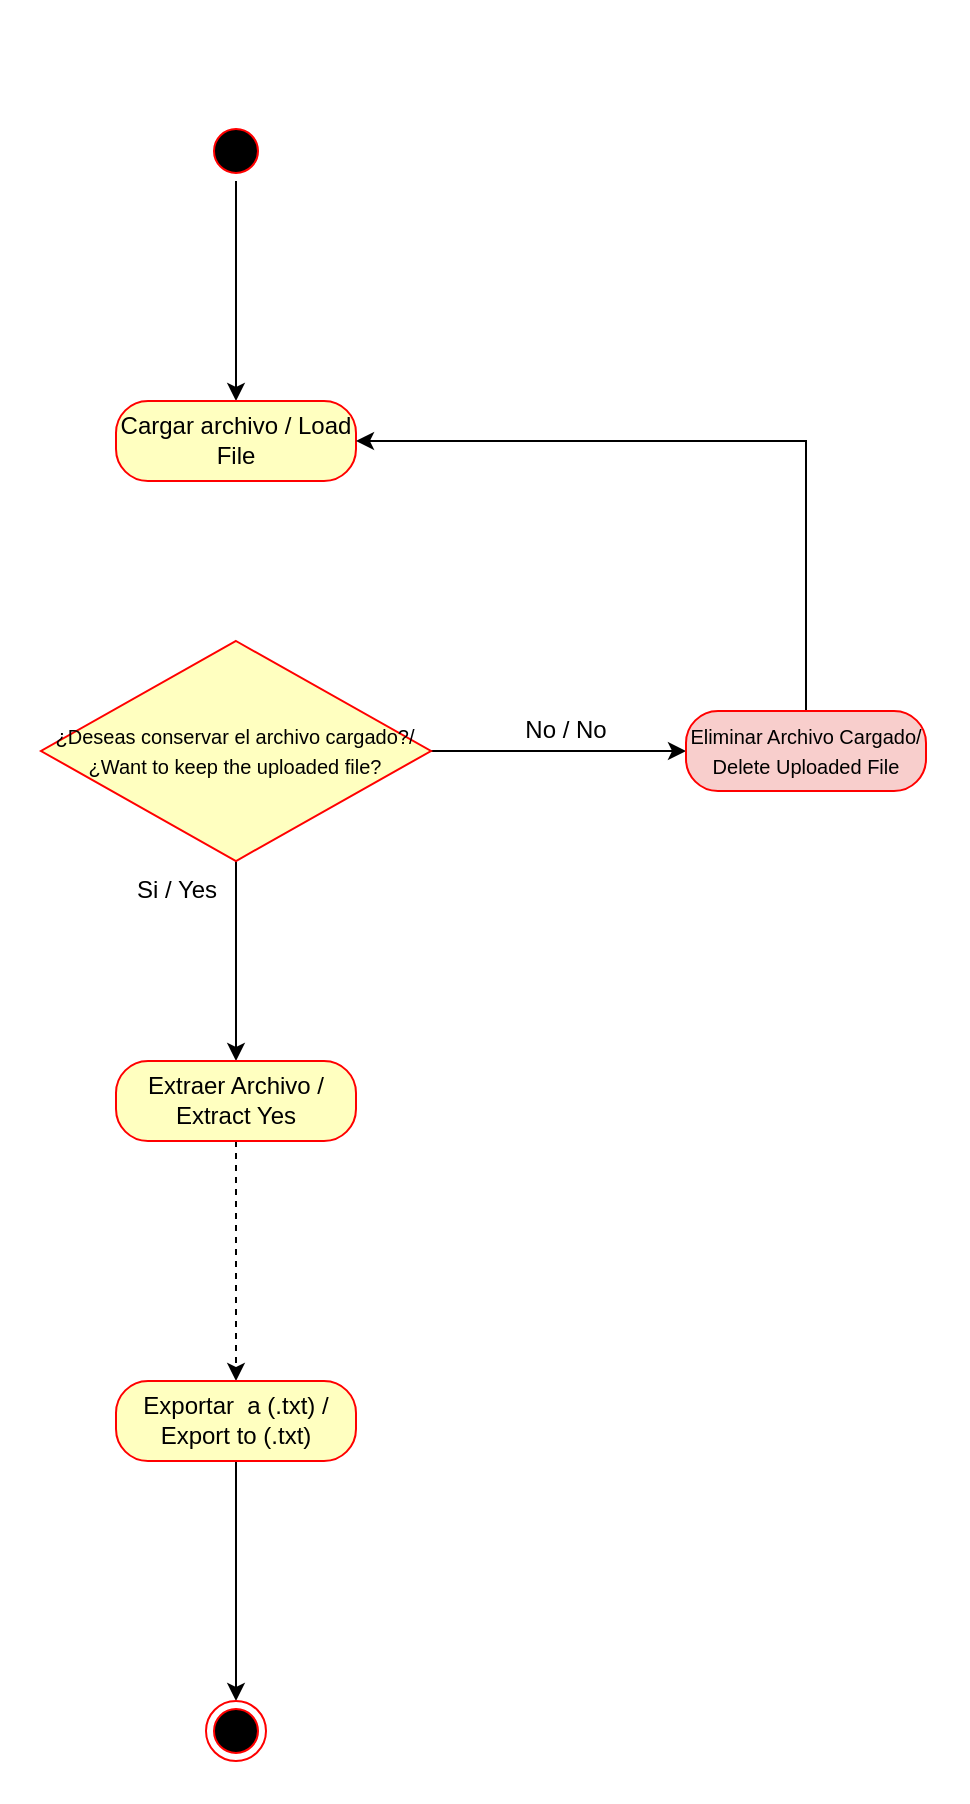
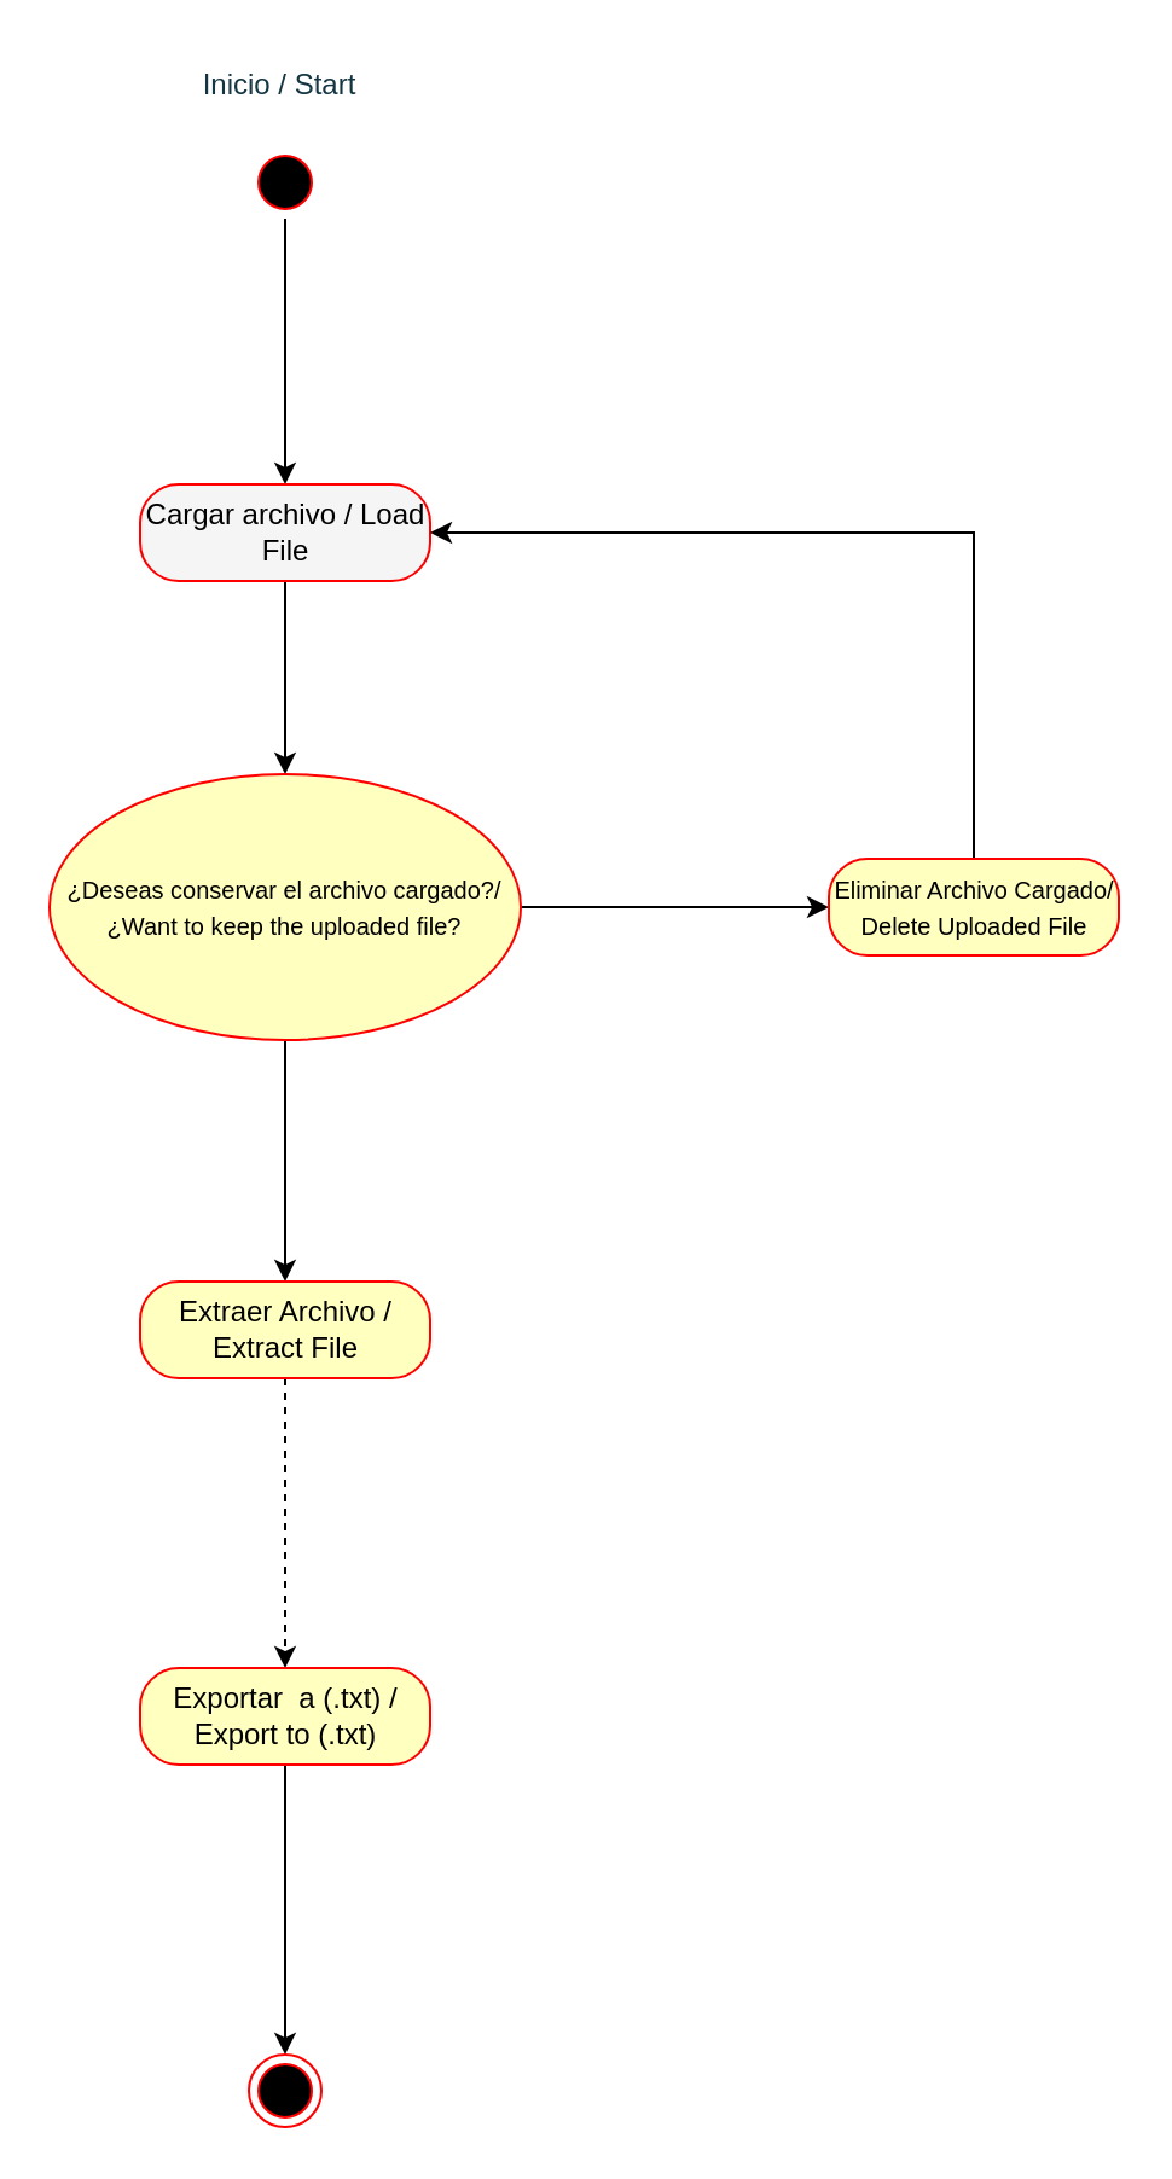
  <mxCell id="0" />
  <mxCell id="1" parent="0" />
  <mxCell id="2" style="edgeStyle=orthogonalEdgeStyle;rounded=0;orthogonalLoop=1;jettySize=auto;html=1;entryX=0.5;entryY=0;entryDx=0;entryDy=0;" edge="1" parent="1" source="3" target="5"><mxGeometry relative="1" as="geometry" /></mxCell>
  <mxCell id="3" value="" style="ellipse;html=1;shape=startState;fillColor=#000000;strokeColor=#ff0000;" vertex="1" parent="1"><mxGeometry x="102.5" y="60" width="30" height="30" as="geometry" /></mxCell>
- <mxCell id="5" value="Cargar archivo / Load File" style="rounded=1;whiteSpace=wrap;html=1;arcSize=40;fontColor=#000000;fillColor=#ffffc0;strokeColor=#ff0000;" vertex="1" parent="1"><mxGeometry x="57.5" y="200" width="120" height="40" as="geometry" /></mxCell>
+ <mxCell id="4" style="edgeStyle=orthogonalEdgeStyle;rounded=0;orthogonalLoop=1;jettySize=auto;html=1;entryX=0.5;entryY=0;entryDx=0;entryDy=0;" edge="1" parent="1" source="5" target="8"><mxGeometry relative="1" as="geometry" /></mxCell>
+ <mxCell id="5" value="Cargar archivo / Load File" style="rounded=1;whiteSpace=wrap;html=1;arcSize=40;fontColor=#000000;fillColor=#f5f5f5;strokeColor=#ff0000;" vertex="1" parent="1"><mxGeometry x="57.5" y="200" width="120" height="40" as="geometry" /></mxCell>
  <mxCell id="6" style="edgeStyle=orthogonalEdgeStyle;rounded=0;orthogonalLoop=1;jettySize=auto;html=1;exitX=1;exitY=0.5;exitDx=0;exitDy=0;entryX=0;entryY=0.5;entryDx=0;entryDy=0;" edge="1" parent="1" source="8" target="12"><mxGeometry relative="1" as="geometry" /></mxCell>
  <mxCell id="7" style="edgeStyle=orthogonalEdgeStyle;rounded=0;orthogonalLoop=1;jettySize=auto;html=1;exitX=0.5;exitY=1;exitDx=0;exitDy=0;entryX=0.5;entryY=0;entryDx=0;entryDy=0;" edge="1" parent="1" source="8" target="10"><mxGeometry relative="1" as="geometry" /></mxCell>
- <mxCell id="8" value="&lt;font style=&quot;font-size: 10px;&quot;&gt;¿Deseas conservar el archivo cargado?/¿Want to keep the uploaded file?&lt;/font&gt;" style="rhombus;whiteSpace=wrap;html=1;fontColor=#000000;fillColor=#ffffc0;strokeColor=#ff0000;" vertex="1" parent="1"><mxGeometry x="20" y="320" width="195" height="110" as="geometry" /></mxCell>
+ <mxCell id="8" value="&lt;font style=&quot;font-size: 10px;&quot;&gt;¿Deseas conservar el archivo cargado?/¿Want to keep the uploaded file?&lt;/font&gt;" style="ellipse;whiteSpace=wrap;html=1;fontColor=#000000;fillColor=#ffffc0;strokeColor=#ff0000;" vertex="1" parent="1"><mxGeometry x="20" y="320" width="195" height="110" as="geometry" /></mxCell>
  <mxCell id="9" style="edgeStyle=orthogonalEdgeStyle;rounded=0;orthogonalLoop=1;jettySize=auto;html=1;exitX=0.5;exitY=1;exitDx=0;exitDy=0;entryX=0.5;entryY=0;entryDx=0;entryDy=0;dashed=1;" edge="1" parent="1" source="10" target="14"><mxGeometry relative="1" as="geometry" /></mxCell>
- <mxCell id="10" value="Extraer Archivo / Extract Yes" style="rounded=1;whiteSpace=wrap;html=1;arcSize=40;fontColor=#000000;fillColor=#ffffc0;strokeColor=#ff0000;" vertex="1" parent="1"><mxGeometry x="57.5" y="530" width="120" height="40" as="geometry" /></mxCell>
+ <mxCell id="10" value="Extraer Archivo / Extract File" style="rounded=1;whiteSpace=wrap;html=1;arcSize=40;fontColor=#000000;fillColor=#ffffc0;strokeColor=#ff0000;" vertex="1" parent="1"><mxGeometry x="57.5" y="530" width="120" height="40" as="geometry" /></mxCell>
  <mxCell id="11" style="edgeStyle=orthogonalEdgeStyle;rounded=0;orthogonalLoop=1;jettySize=auto;html=1;entryX=1;entryY=0.5;entryDx=0;entryDy=0;" edge="1" parent="1" source="12" target="5"><mxGeometry relative="1" as="geometry"><mxPoint x="282.5" y="220" as="targetPoint" /><Array as="points"><mxPoint x="402.5" y="220" /></Array></mxGeometry></mxCell>
- <mxCell id="12" value="&lt;font style=&quot;font-size: 10px;&quot;&gt;Eliminar Archivo Cargado/ Delete Uploaded File&lt;/font&gt;" style="rounded=1;whiteSpace=wrap;html=1;arcSize=40;fontColor=#000000;fillColor=#f8cecc;strokeColor=#ff0000;" vertex="1" parent="1"><mxGeometry x="342.5" y="355" width="120" height="40" as="geometry" /></mxCell>
+ <mxCell id="12" value="&lt;font style=&quot;font-size: 10px;&quot;&gt;Eliminar Archivo Cargado/ Delete Uploaded File&lt;/font&gt;" style="rounded=1;whiteSpace=wrap;html=1;arcSize=40;fontColor=#000000;fillColor=#ffffc0;strokeColor=#ff0000;" vertex="1" parent="1"><mxGeometry x="342.5" y="355" width="120" height="40" as="geometry" /></mxCell>
  <mxCell id="13" style="edgeStyle=orthogonalEdgeStyle;rounded=0;orthogonalLoop=1;jettySize=auto;html=1;entryX=0.5;entryY=0;entryDx=0;entryDy=0;" edge="1" parent="1" source="14" target="15"><mxGeometry relative="1" as="geometry" /></mxCell>
  <mxCell id="14" value="Exportar&amp;nbsp; a (.txt) / Export to (.txt)" style="rounded=1;whiteSpace=wrap;html=1;arcSize=40;fontColor=#000000;fillColor=#ffffc0;strokeColor=#ff0000;" vertex="1" parent="1"><mxGeometry x="57.5" y="690" width="120" height="40" as="geometry" /></mxCell>
  <mxCell id="15" value="" style="ellipse;html=1;shape=endState;fillColor=#000000;strokeColor=#ff0000;" vertex="1" parent="1"><mxGeometry x="102.5" y="850" width="30" height="30" as="geometry" /></mxCell>
- <mxCell id="16" value="No / No" style="text;html=1;strokeColor=none;fillColor=none;align=center;verticalAlign=middle;whiteSpace=wrap;rounded=0;" vertex="1" parent="1"><mxGeometry x="252.5" y="350" width="60" height="30" as="geometry" /></mxCell>
- <mxCell id="17" value="Si / Yes" style="text;html=1;align=center;verticalAlign=middle;resizable=0;points=[];autosize=1;strokeColor=none;fillColor=none;" vertex="1" parent="1"><mxGeometry x="57.5" y="430" width="60" height="30" as="geometry" /></mxCell>
+ <mxCell id="18" value="Inicio / Start" style="text;html=1;strokeColor=none;fillColor=none;align=center;verticalAlign=middle;whiteSpace=wrap;rounded=0;fontColor=#143642;" vertex="1" parent="1"><mxGeometry x="73" y="20" width="85" height="30" as="geometry" /></mxCell>
